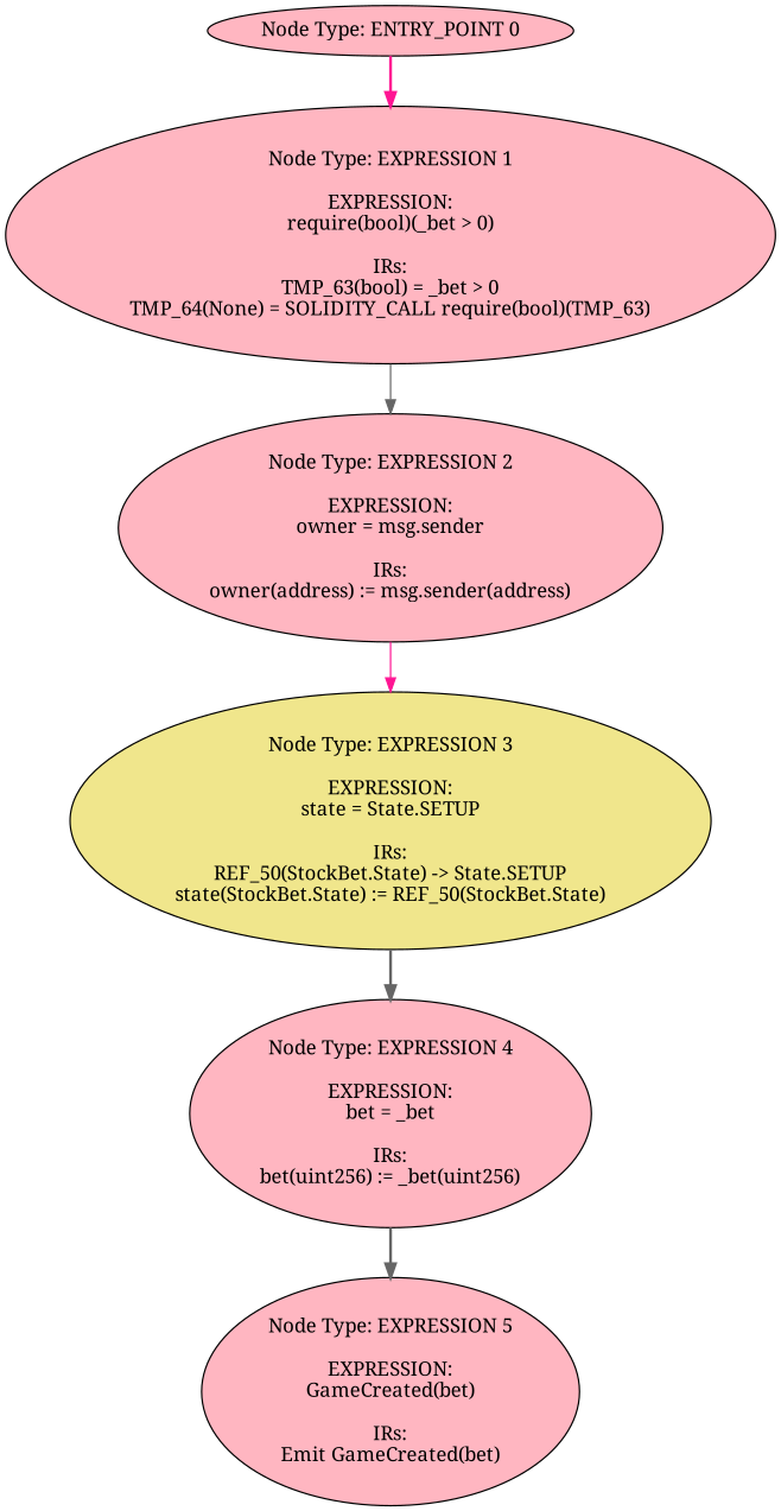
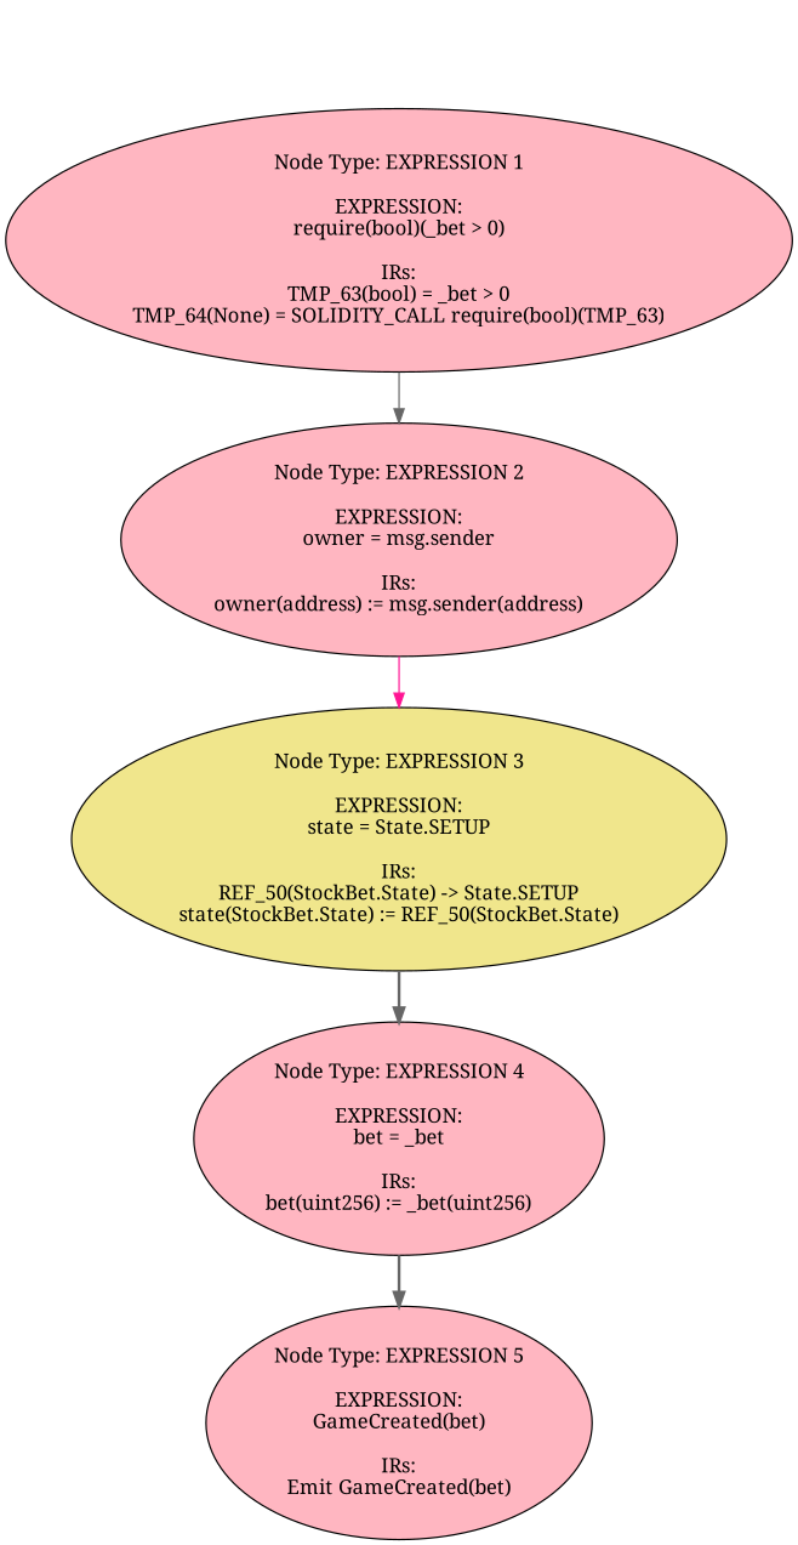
  digraph {
    fontname="Noto Serif"
    node [style=filled fillcolor=lightpink fontname="Noto Serif"]
    edge [color=gray40 style=bold fontname="Noto Serif"]
-   n1 [label="Node Type: ENTRY_POINT 0\n"]
    n2 [label="Node Type: EXPRESSION 1\n\nEXPRESSION:\nrequire(bool)(_bet > 0)\n\nIRs:\nTMP_63(bool) = _bet > 0\nTMP_64(None) = SOLIDITY_CALL require(bool)(TMP_63)"]
    n3 [label="Node Type: EXPRESSION 2\n\nEXPRESSION:\nowner = msg.sender\n\nIRs:\nowner(address) := msg.sender(address)"]
    n4 [label="Node Type: EXPRESSION 3\n\nEXPRESSION:\nstate = State.SETUP\n\nIRs:\nREF_50(StockBet.State) -> State.SETUP\nstate(StockBet.State) := REF_50(StockBet.State)" fillcolor=khaki]
    n5 [label="Node Type: EXPRESSION 4\n\nEXPRESSION:\nbet = _bet\n\nIRs:\nbet(uint256) := _bet(uint256)"]
    n6 [label="Node Type: EXPRESSION 5\n\nEXPRESSION:\nGameCreated(bet)\n\nIRs:\nEmit GameCreated(bet)"]
-   n1 -> n2 [color=deeppink]
    n2 -> n3 [style=solid]
    n3 -> n4 [color=deeppink style=solid]
    n4 -> n5
    n5 -> n6
  }
